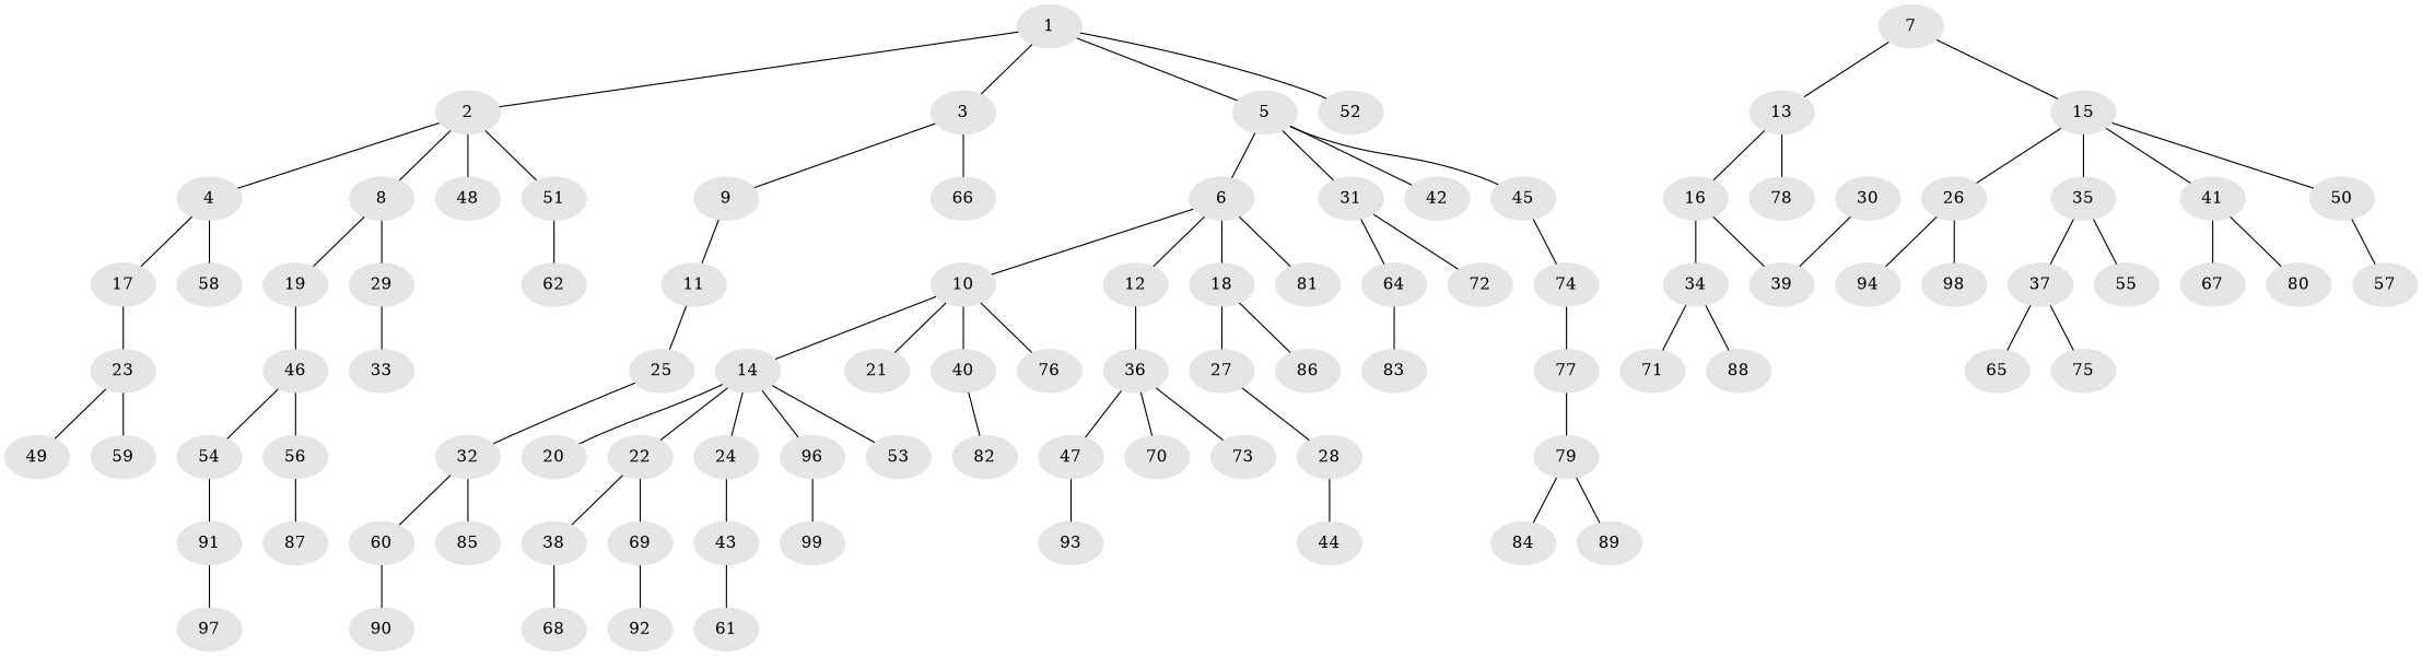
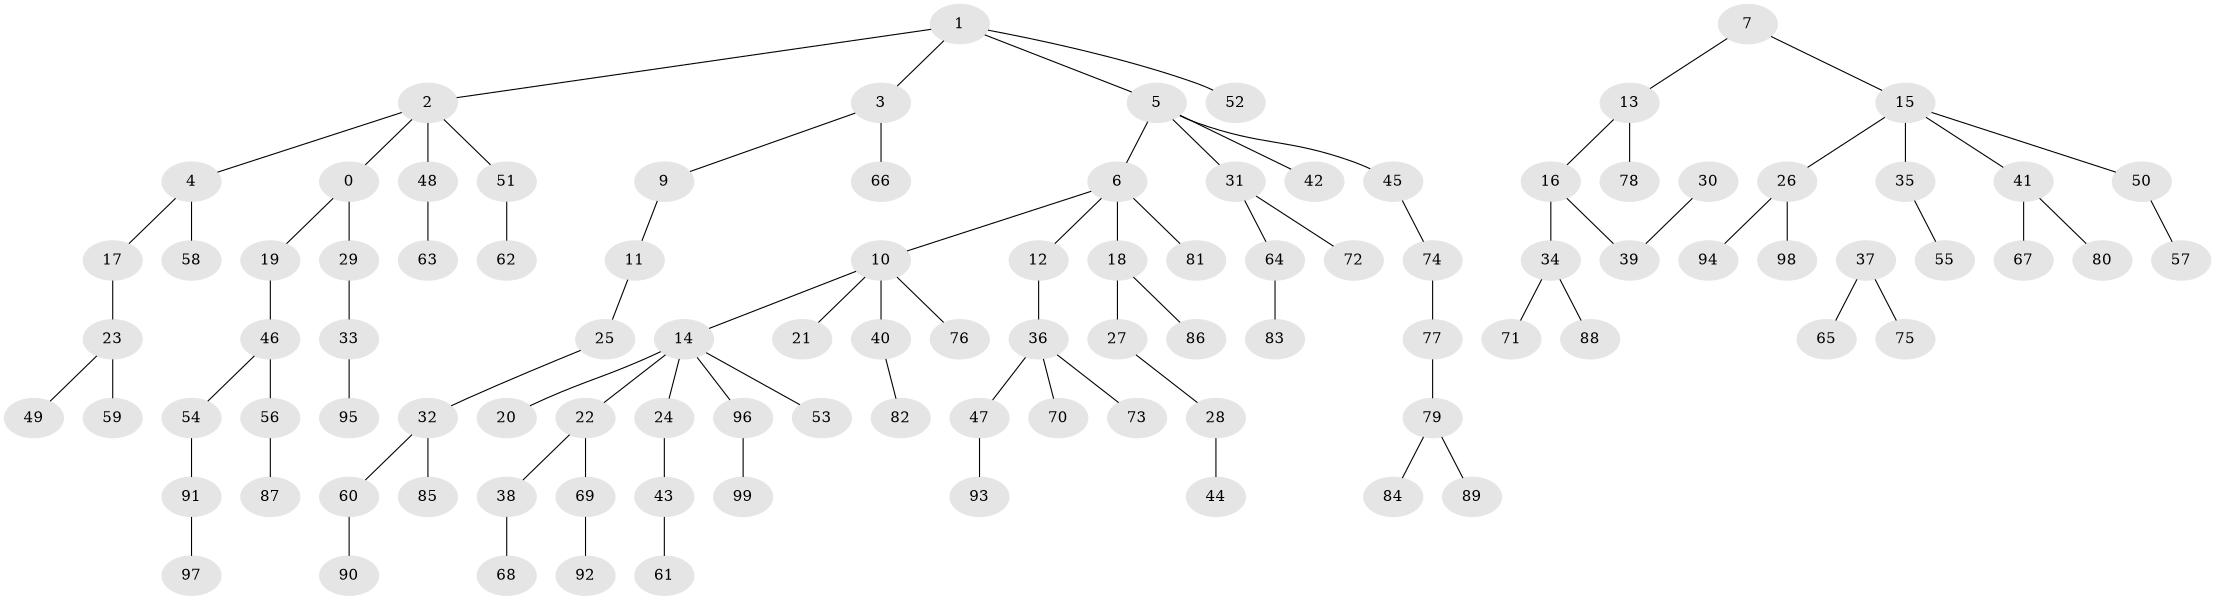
  graph {
    node [color=gray90 style=filled]
    1
    2
    3
    5
    52
    4
-   8
+   8 [label=0]
    48
    51
    9
    66
    6
    31
    42
    45
    7
    13
    15
    17
    58
    19
    29
+   63
    62
    11
    23
    10
    12
    18
    81
    64
    72
    74
    14
    21
    40
    76
    36
    27
    86
    16
    78
    26
    35
    41
    50
    46
    33
    25
    20
    22
    24
    96
    53
    82
    32
    47
    70
    73
    34
    39
    38
    69
    43
    99
    94
    98
    37
    55
    67
    80
    57
    30
    71
    88
    49
    59
    28
    54
    56
    68
    92
    61
    60
    85
    44
+   95
    83
    90
    65
    75
    93
    77
    91
    87
    97
    79
    84
    89
    1 -- 2
    1 -- 3
    1 -- 5
    1 -- 52
    2 -- 4
    2 -- 8
    2 -- 48
    2 -- 51
    3 -- 9
    3 -- 66
    5 -- 6
    5 -- 31
    5 -- 42
    5 -- 45
    4 -- 17
    4 -- 58
    8 -- 19
    8 -- 29
+   48 -- 63
    51 -- 62
    9 -- 11
    6 -- 10
    6 -- 12
    6 -- 18
    6 -- 81
    31 -- 64
    31 -- 72
    45 -- 74
    7 -- 13
    7 -- 15
    13 -- 16
    13 -- 78
    15 -- 26
    15 -- 35
    15 -- 41
    15 -- 50
    17 -- 23
    19 -- 46
    29 -- 33
    11 -- 25
    23 -- 49
    23 -- 59
    10 -- 14
    10 -- 21
    10 -- 40
    10 -- 76
    12 -- 36
    18 -- 27
    18 -- 86
    64 -- 83
    74 -- 77
    14 -- 20
    14 -- 22
    14 -- 24
    14 -- 96
    14 -- 53
    40 -- 82
    36 -- 47
    36 -- 70
    36 -- 73
    27 -- 28
    16 -- 34
    16 -- 39
    26 -- 94
    26 -- 98
-   35 -- 37
    35 -- 55
    41 -- 67
    41 -- 80
    50 -- 57
    46 -- 54
    46 -- 56
+   33 -- 95
    25 -- 32
    22 -- 38
    22 -- 69
    24 -- 43
    96 -- 99
    32 -- 60
    32 -- 85
    47 -- 93
    34 -- 71
    34 -- 88
    38 -- 68
    69 -- 92
    43 -- 61
    37 -- 65
    37 -- 75
    30 -- 39
    28 -- 44
    54 -- 91
    56 -- 87
    60 -- 90
    77 -- 79
    91 -- 97
    79 -- 84
    79 -- 89
  }
